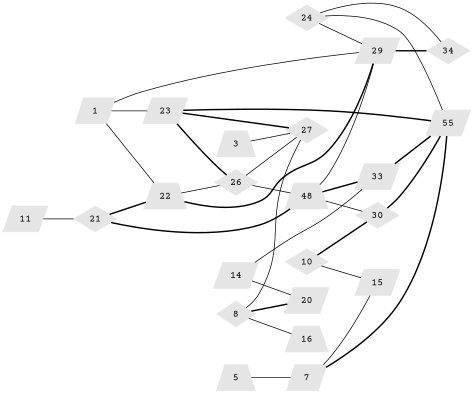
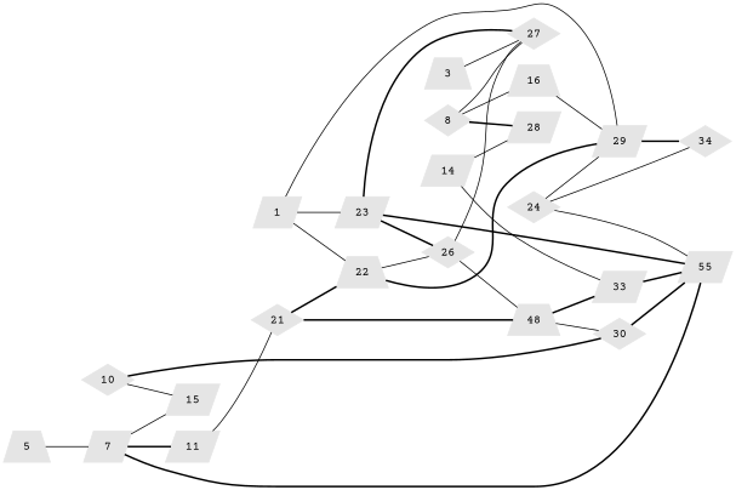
  graph {
    fontname="Courier Prime"
    rankdir=LR
    node [color=gray90 fontname="Courier Prime" shape=parallelogram style=filled]
    edge [fontname="Courier Prime" style=solid weight=1.0]
    22 [shape=trapezium]
    1
    23
    29
    26 [shape=diamond]
    27 [shape=diamond]
    n7 [label=55]
    34 [shape=diamond]
    3 [shape=trapezium]
    5 [shape=trapezium]
    7
    11
    15
    21 [shape=diamond]
    33
    8 [shape=diamond]
    16 [shape=trapezium]
-   20
+   20 [label=28]
    10 [shape=diamond]
    30 [shape=diamond]
    n21 [label=48 shape=trapezium]
    14
    24 [shape=diamond]
    22 -- 29 [style=bold]
    22 -- 26
    1 -- 22
    1 -- 23
    1 -- 29
    23 -- 26 [style=bold weight=2.0]
    23 -- 27 [style=bold weight=2.0]
    23 -- n7 [style=bold weight=2.0]
    29 -- 34 [style=bold weight=2.0]
    26 -- 27
    26 -- n21
    3 -- 27
    5 -- 7
    7 -- n7 [style=bold]
+   7 -- 11 [style=bold]
    7 -- 15
    11 -- 21
    21 -- 22 [style=bold]
    21 -- n21 [style=bold]
    33 -- n7 [style=bold]
    8 -- 27
    8 -- 16
    8 -- 20 [style=bold]
    10 -- 15
    10 -- 30 [style=bold]
    30 -- n7 [style=bold]
-   n21 -- 29
+   16 -- 29
    n21 -- 33 [style=bold]
    n21 -- 30
    14 -- 33
    14 -- 20
    24 -- 29
    24 -- n7
    24 -- 34
  }
